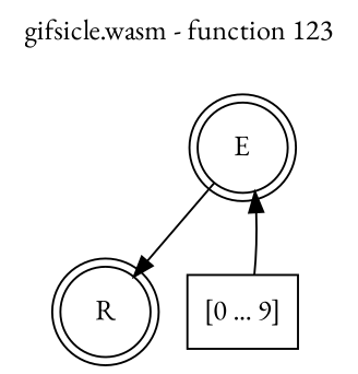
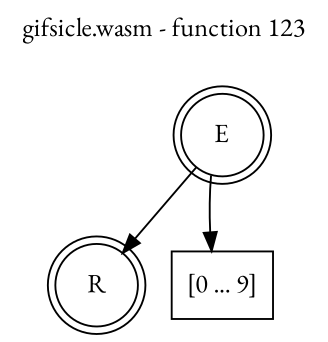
  digraph {
    fontname="EB Garamond"
    label="gifsicle.wasm - function 123"
    labelfontcolor=black
    labelfontname=Helvetica
    labelfontsize=16
    labelloc=t
    node [fontname="EB Garamond" shape=doublecircle]
    edge [fontname="EB Garamond"]
    E
    R
    n3 [color=black label="[0 ... 9]" shape=box style=solid]
    E -> R
-   n3 -> E
+   E -> n3
  }
